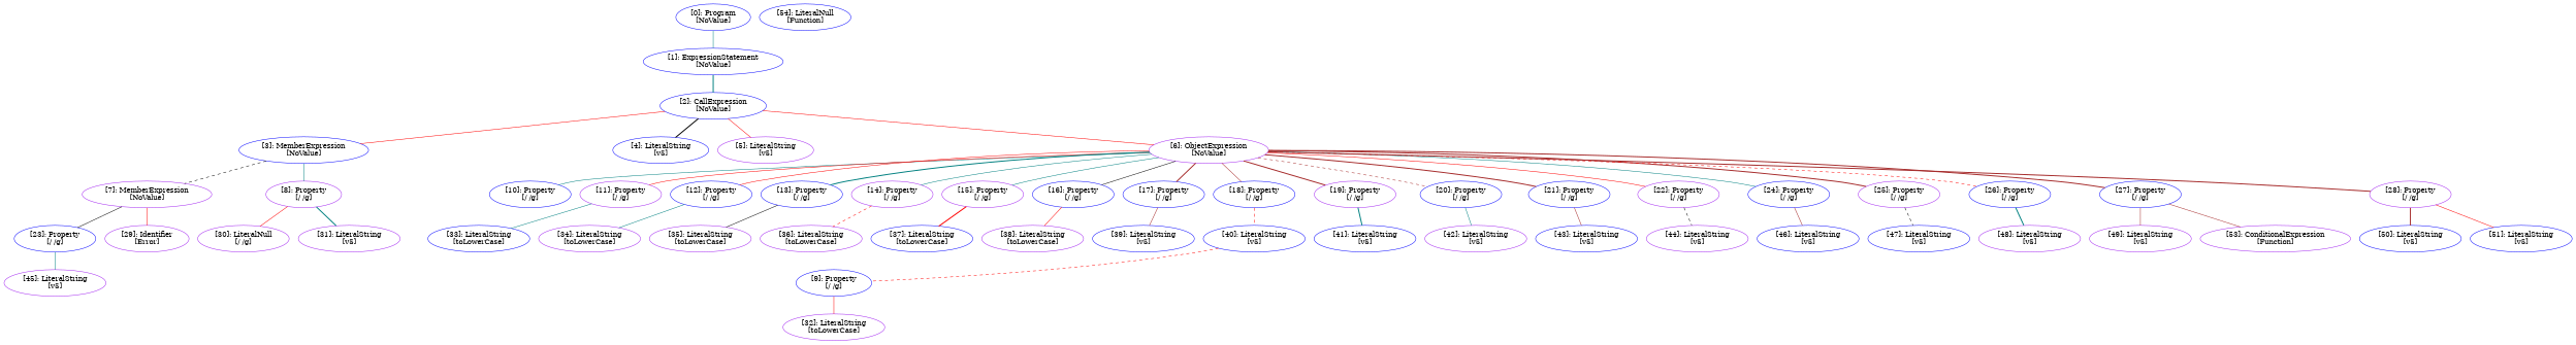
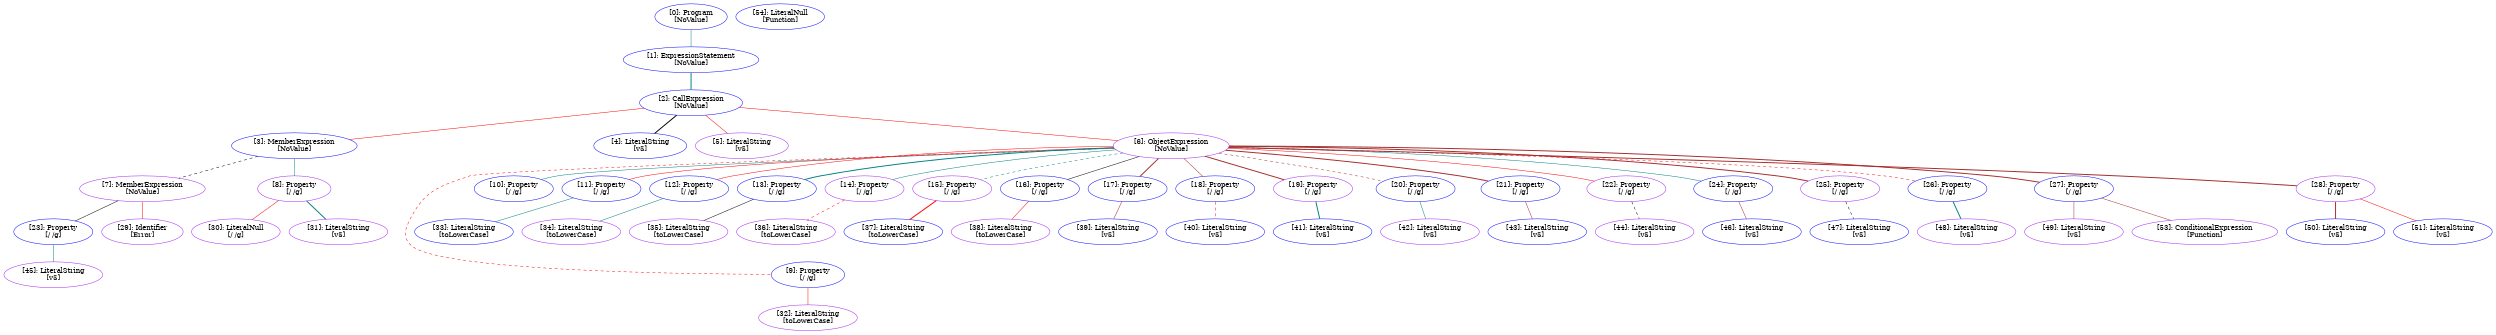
  graph {
    node [color=blue]
    edge [color=red style=solid]
    n1 [label="[0]: Program\n[NoValue]"]
    n2 [label="[1]: ExpressionStatement\n[NoValue]"]
    n3 [label="[2]: CallExpression\n[NoValue]"]
    n4 [label="[3]: MemberExpression\n[NoValue]"]
    n5 [label="[4]: LiteralString\n[v5]"]
    n6 [color=purple label="[5]: LiteralString\n[v5]"]
    n7 [color=purple label="[6]: ObjectExpression\n[NoValue]"]
    n8 [color=purple label="[7]: MemberExpression\n[NoValue]"]
    n9 [color=purple label="[8]: Property\n[/ /g]"]
    n10 [label="[9]: Property\n[/ /g]"]
    n11 [label="[10]: Property\n[/ /g]"]
-   n12 [color=purple label="[11]: Property\n[/ /g]"]
+   n12 [label="[11]: Property\n[/ /g]"]
    n13 [label="[12]: Property\n[/ /g]"]
    n14 [label="[13]: Property\n[/ /g]"]
    n15 [color=purple label="[14]: Property\n[/ /g]"]
    n16 [color=purple label="[15]: Property\n[/ /g]"]
    n17 [label="[16]: Property\n[/ /g]"]
    n18 [label="[17]: Property\n[/ /g]"]
    n19 [label="[18]: Property\n[/ /g]"]
    n20 [color=purple label="[19]: Property\n[/ /g]"]
    n21 [label="[20]: Property\n[/ /g]"]
    n22 [label="[21]: Property\n[/ /g]"]
    n23 [color=purple label="[22]: Property\n[/ /g]"]
    n24 [label="[24]: Property\n[/ /g]"]
    n25 [color=purple label="[25]: Property\n[/ /g]"]
    n26 [label="[26]: Property\n[/ /g]"]
    n27 [label="[27]: Property\n[/ /g]"]
    n28 [color=purple label="[28]: Property\n[/ /g]"]
    n29 [label="[23]: Property\n[/ /g]"]
    n30 [color=purple label="[29]: Identifier\n[Error]"]
    n31 [color=purple label="[30]: LiteralNull\n[/ /g]"]
    n32 [color=purple label="[31]: LiteralString\n[v5]"]
    n33 [color=purple label="[32]: LiteralString\n[toLowerCase]"]
    n34 [label="[33]: LiteralString\n[toLowerCase]"]
    n35 [color=purple label="[34]: LiteralString\n[toLowerCase]"]
    n36 [color=purple label="[35]: LiteralString\n[toLowerCase]"]
    n37 [color=purple label="[36]: LiteralString\n[toLowerCase]"]
    n38 [label="[37]: LiteralString\n[toLowerCase]"]
    n39 [color=purple label="[38]: LiteralString\n[toLowerCase]"]
    n40 [label="[39]: LiteralString\n[v5]"]
    n41 [label="[40]: LiteralString\n[v5]"]
    n42 [label="[41]: LiteralString\n[v5]"]
    n43 [color=purple label="[42]: LiteralString\n[v5]"]
    n44 [label="[43]: LiteralString\n[v5]"]
    n45 [color=purple label="[44]: LiteralString\n[v5]"]
    n46 [label="[46]: LiteralString\n[v5]"]
    n47 [label="[47]: LiteralString\n[v5]"]
    n48 [color=purple label="[48]: LiteralString\n[v5]"]
    n49 [color=purple label="[49]: LiteralString\n[v5]"]
    n50 [color=purple label="[53]: ConditionalExpression\n[Function]"]
    n51 [label="[50]: LiteralString\n[v5]"]
    n52 [label="[51]: LiteralString\n[v5]"]
    n53 [color=purple label="[45]: LiteralString\n[v5]"]
    n54 [label="[54]: LiteralNull\n[Function]"]
    n1 -- n2 [color=teal]
    n2 -- n3 [color=teal style=bold]
    n3 -- n4
    n3 -- n5 [color=black style=bold]
    n3 -- n6
    n3 -- n7
    n4 -- n8 [color=black style=dashed]
    n4 -- n9 [color=teal]
-   n41 -- n10 [style=dashed]
+   n7 -- n10 [style=dashed]
    n7 -- n11 [color=teal]
    n7 -- n12
    n7 -- n13
    n7 -- n14 [color=teal style=bold]
    n7 -- n15 [color=teal]
-   n7 -- n16 [color=teal]
+   n7 -- n16 [color=teal style=dashed]
    n7 -- n17 [color=black]
    n7 -- n18 [color=brown style=bold]
    n7 -- n19 [color=brown]
    n7 -- n20 [color=brown style=bold]
    n7 -- n21 [color=brown style=dashed]
    n7 -- n22 [color=brown style=bold]
    n7 -- n23
    n7 -- n24 [color=teal]
    n7 -- n25 [color=brown style=bold]
    n7 -- n26 [style=dashed]
    n7 -- n27 [color=brown style=bold]
    n7 -- n28 [color=brown style=bold]
    n8 -- n29 [color=black]
    n8 -- n30
    n9 -- n31
    n9 -- n32 [color=teal style=bold]
    n10 -- n33
    n12 -- n34 [color=teal]
    n13 -- n35 [color=teal]
    n14 -- n36 [color=black]
    n15 -- n37 [style=dashed]
    n16 -- n38 [style=bold]
    n17 -- n39
    n18 -- n40 [color=brown]
    n19 -- n41 [style=dashed]
    n20 -- n42 [color=teal style=bold]
    n21 -- n43 [color=teal]
    n22 -- n44 [color=brown]
    n23 -- n45 [color=black style=dashed]
    n24 -- n46 [color=brown]
    n25 -- n47 [color=black style=dashed]
    n26 -- n48 [color=teal style=bold]
    n27 -- n49 [color=brown]
    n27 -- n50 [color=brown]
    n28 -- n51 [color=brown style=bold]
    n28 -- n52
    n29 -- n53 [color=teal]
  }
